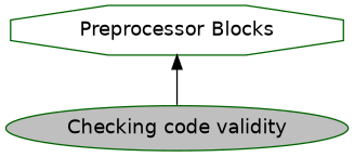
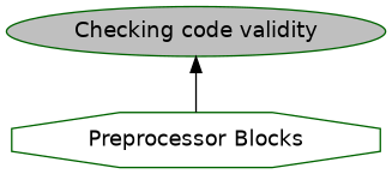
  digraph {
    rankdir=TB
    node [color=darkgreen fontname=Helvetica fontsize=14 style=filled]
    n1 [fillcolor=white height=0.2 label="Preprocessor Blocks" shape=octagon width=0.4]
    n2 [fillcolor=grey75 fontcolor=black height=0.2 label="Checking code validity" shape=ellipse width=0.4]
-   n1 -> n2 [dir=back fontname=Helvetica fontsize=14 labelfontname=Helvetica labelfontsize=14 shape=plaintext style=solid]
+   n2 -> n1 [dir=back fontname=Helvetica fontsize=14 labelfontname=Helvetica labelfontsize=14 shape=plaintext style=solid]
  }
